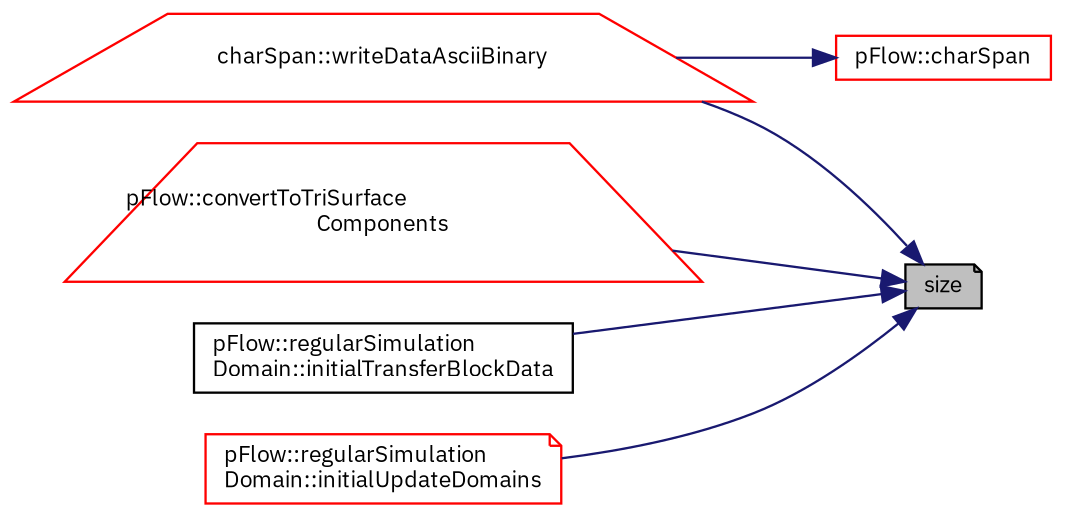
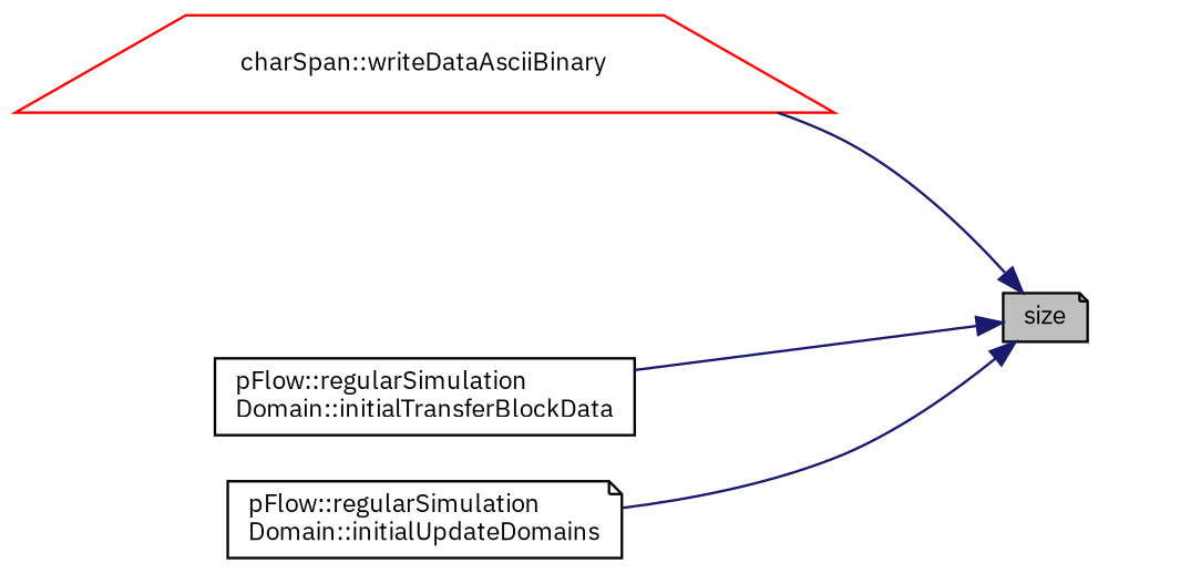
  digraph {
    fontname="IBM Plex Sans"
    rankdir=RL
    node [color=black fillcolor=white fontname="IBM Plex Sans" fontsize=10 shape=note style=filled]
    edge [color=midnightblue dir=back fontname="IBM Plex Sans" fontsize=10 labelfontname=Helvetica labelfontsize=10 style=solid]
    n1 [fillcolor=grey75 fontcolor=black height=0.2 label=size width=0.4]
    n2 [color=red height=0.2 label="charSpan::writeDataAsciiBinary" shape=trapezium width=0.4]
-   n3 [color=red height=0.2 label="pFlow::convertToTriSurface\lComponents" shape=trapezium width=0.4]
    n4 [height=0.2 label="pFlow::regularSimulation\lDomain::initialTransferBlockData" shape=box width=0.4]
-   n5 [color=red height=0.2 label="pFlow::regularSimulation\lDomain::initialUpdateDomains" width=0.4]
-   n6 [color=red height=0.2 label="pFlow::charSpan" shape=box width=0.4]
+   n5 [height=0.2 label="pFlow::regularSimulation\lDomain::initialUpdateDomains" width=0.4]
    n1 -> n2
-   n1 -> n3
    n1 -> n4
    n1 -> n5
-   n6 -> n2
  }
